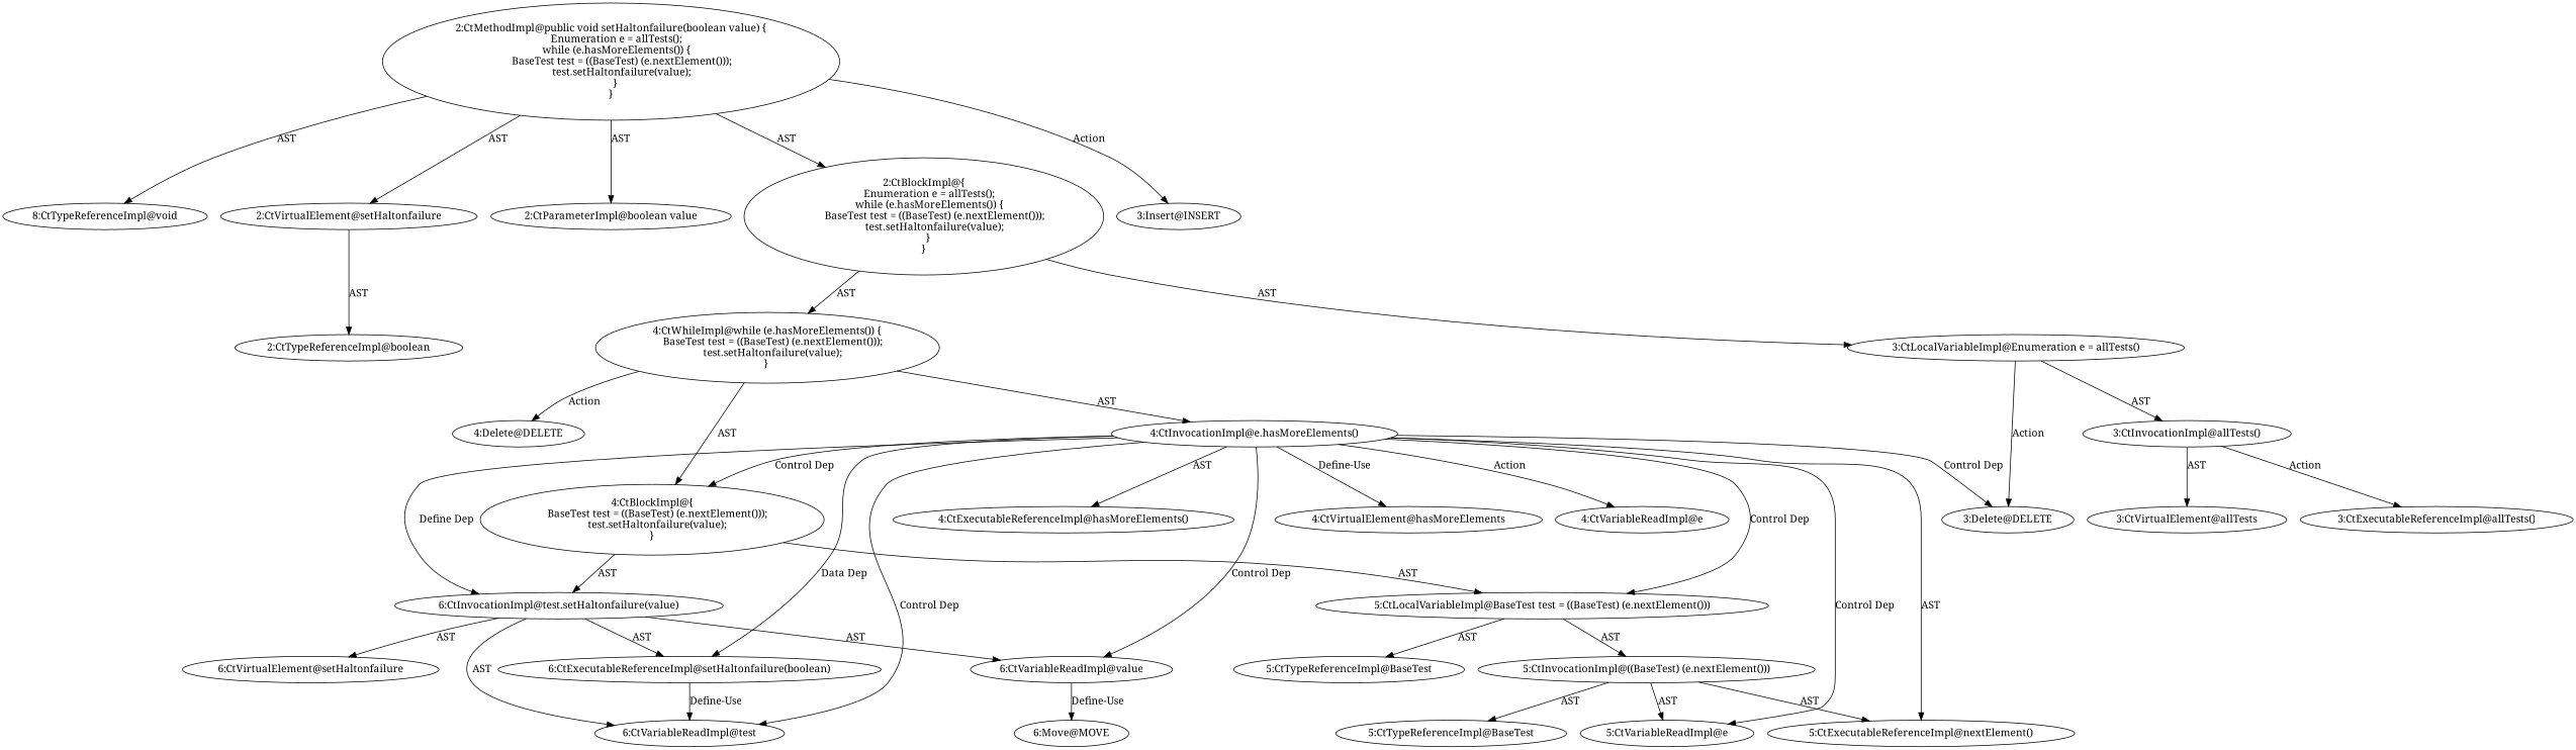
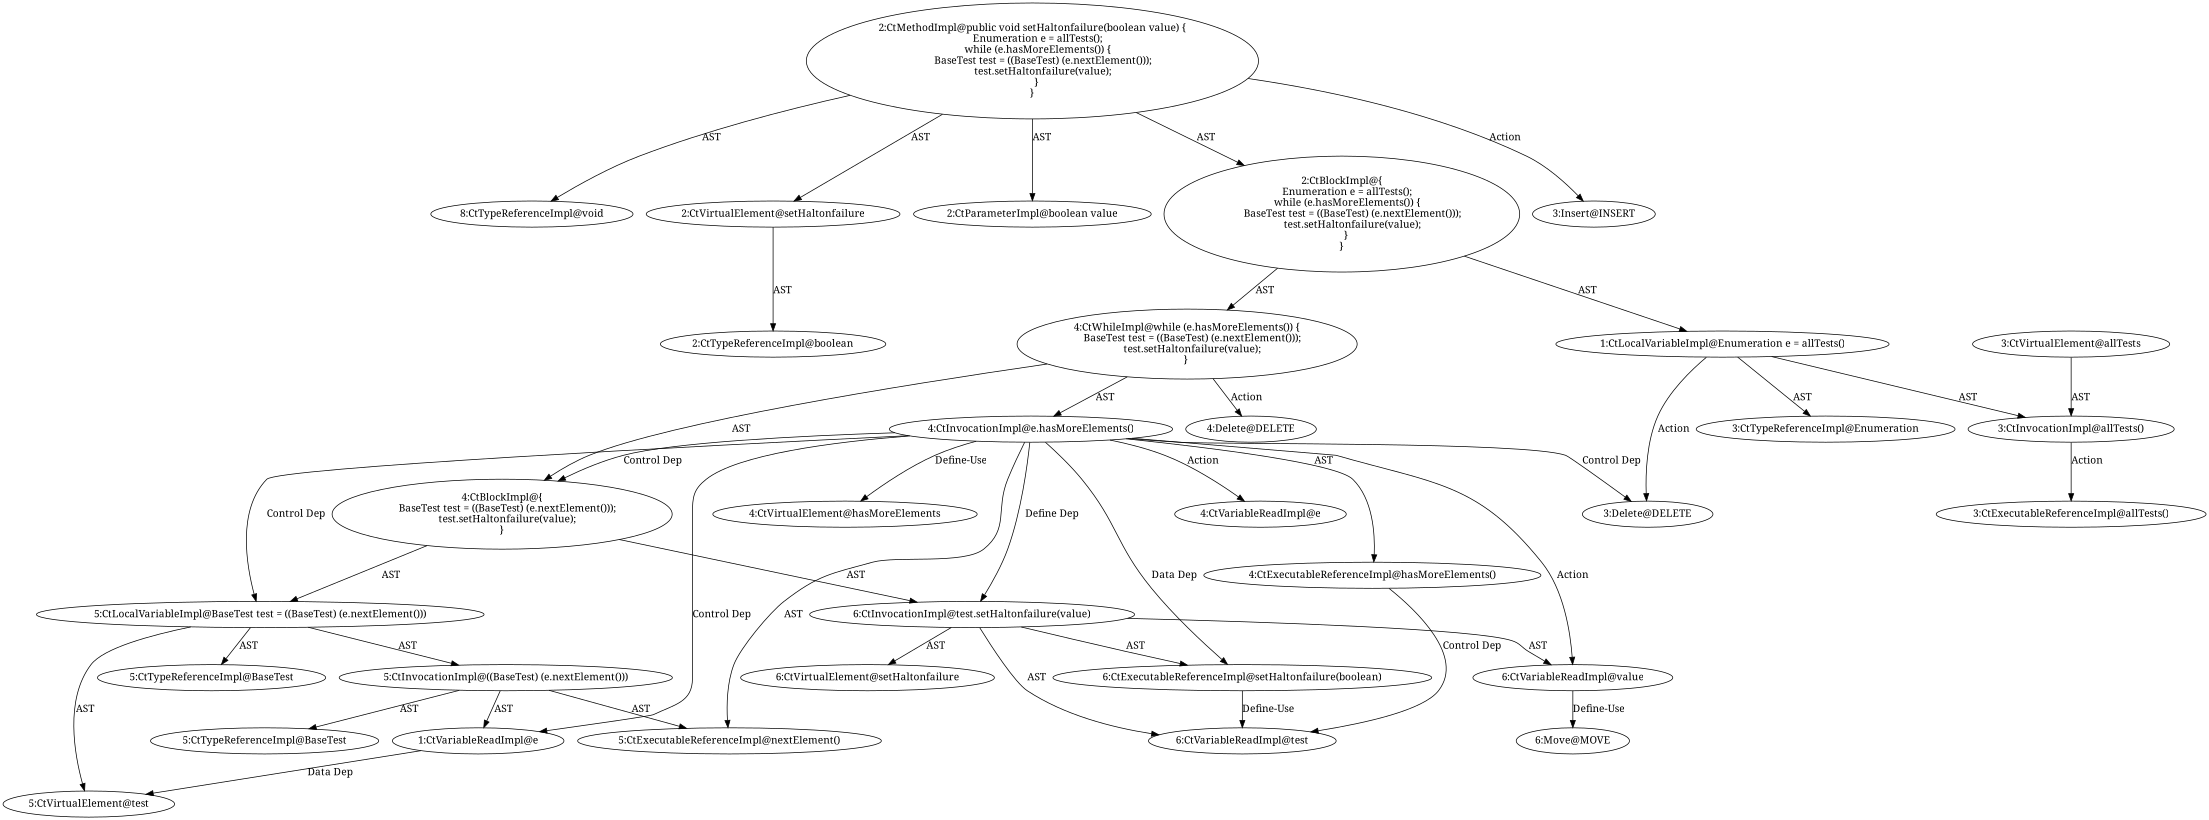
  digraph {
    fontname="Noto Serif"
    node [fontname="Noto Serif" shape=ellipse]
    edge [fontname="Noto Serif"]
    n1 [label="8:CtTypeReferenceImpl@void"]
    n2 [label="2:CtVirtualElement@setHaltonfailure"]
    n3 [label="2:CtTypeReferenceImpl@boolean"]
    n4 [label="2:CtParameterImpl@boolean value"]
+   n5 [label="3:CtTypeReferenceImpl@Enumeration"]
    n6 [label="3:CtExecutableReferenceImpl@allTests()"]
    n7 [label="3:CtVirtualElement@allTests"]
    n8 [label="3:CtInvocationImpl@allTests()"]
    n9 [label="4:CtVariableReadImpl@e"]
-   n10 [label="5:CtVariableReadImpl@e"]
-   n12 [label="3:CtLocalVariableImpl@Enumeration e = allTests()"]
+   n10 [label="1:CtVariableReadImpl@e"]
+   n11 [label="5:CtVirtualElement@test"]
+   n12 [label="1:CtLocalVariableImpl@Enumeration e = allTests()"]
    n13 [label="3:Delete@DELETE"]
    n14 [label="4:CtExecutableReferenceImpl@hasMoreElements()"]
    n15 [label="4:CtVirtualElement@hasMoreElements"]
    n16 [label="4:CtInvocationImpl@e.hasMoreElements()"]
    n17 [label="5:CtExecutableReferenceImpl@nextElement()"]
    n18 [label="5:CtLocalVariableImpl@BaseTest test = ((BaseTest) (e.nextElement()))"]
    n19 [label="6:CtExecutableReferenceImpl@setHaltonfailure(boolean)"]
    n20 [label="6:CtVariableReadImpl@test"]
    n21 [label="6:CtVariableReadImpl@value"]
    n22 [label="6:CtInvocationImpl@test.setHaltonfailure(value)"]
    n23 [label="4:CtBlockImpl@\{\n    BaseTest test = ((BaseTest) (e.nextElement()));\n    test.setHaltonfailure(value);\n\}"]
    n24 [label="5:CtInvocationImpl@((BaseTest) (e.nextElement()))"]
    n25 [label="5:CtTypeReferenceImpl@BaseTest"]
    n26 [label="5:CtTypeReferenceImpl@BaseTest"]
    n27 [label="6:Move@MOVE"]
    n28 [label="6:CtVirtualElement@setHaltonfailure"]
    n29 [label="4:CtWhileImpl@while (e.hasMoreElements()) \{\n    BaseTest test = ((BaseTest) (e.nextElement()));\n    test.setHaltonfailure(value);\n\} "]
    n30 [label="4:Delete@DELETE"]
    n31 [label="2:CtBlockImpl@\{\n    Enumeration e = allTests();\n    while (e.hasMoreElements()) \{\n        BaseTest test = ((BaseTest) (e.nextElement()));\n        test.setHaltonfailure(value);\n    \} \n\}"]
    n32 [label="2:CtMethodImpl@public void setHaltonfailure(boolean value) \{\n    Enumeration e = allTests();\n    while (e.hasMoreElements()) \{\n        BaseTest test = ((BaseTest) (e.nextElement()));\n        test.setHaltonfailure(value);\n    \} \n\}"]
    n33 [label="3:Insert@INSERT"]
    n2 -> n3 [label=AST]
    n8 -> n6 [label=Action]
-   n8 -> n7 [label=AST]
+   n7 -> n8 [label=AST]
+   n10 -> n11 [label="Data Dep"]
+   n12 -> n5 [label=AST]
    n12 -> n8 [label=AST]
    n12 -> n13 [label=Action]
    n16 -> n9 [label=Action]
    n16 -> n10 [label="Control Dep"]
    n16 -> n13 [label="Control Dep"]
    n16 -> n14 [label=AST]
    n16 -> n15 [label="Define-Use"]
    n16 -> n17 [label=AST]
    n16 -> n18 [label="Control Dep"]
    n16 -> n19 [label="Data Dep"]
-   n16 -> n20 [label="Control Dep"]
-   n16 -> n21 [label="Control Dep"]
+   n14 -> n20 [label="Control Dep"]
+   n16 -> n21 [label=Action]
    n16 -> n22 [label="Define Dep"]
    n16 -> n23 [label="Control Dep"]
+   n18 -> n11 [label=AST]
    n18 -> n24 [label=AST]
    n18 -> n26 [label=AST]
    n19 -> n20 [label="Define-Use"]
    n21 -> n27 [label="Define-Use"]
    n22 -> n19 [label=AST]
    n22 -> n20 [label=AST]
    n22 -> n21 [label=AST]
    n22 -> n28 [label=AST]
    n23 -> n18 [label=AST]
    n23 -> n22 [label=AST]
    n24 -> n10 [label=AST]
    n24 -> n17 [label=AST]
    n24 -> n25 [label=AST]
    n29 -> n16 [label=AST]
    n29 -> n23 [label=AST]
    n29 -> n30 [label=Action]
    n31 -> n12 [label=AST]
    n31 -> n29 [label=AST]
    n32 -> n1 [label=AST]
    n32 -> n2 [label=AST]
    n32 -> n4 [label=AST]
    n32 -> n31 [label=AST]
    n32 -> n33 [label=Action]
  }
